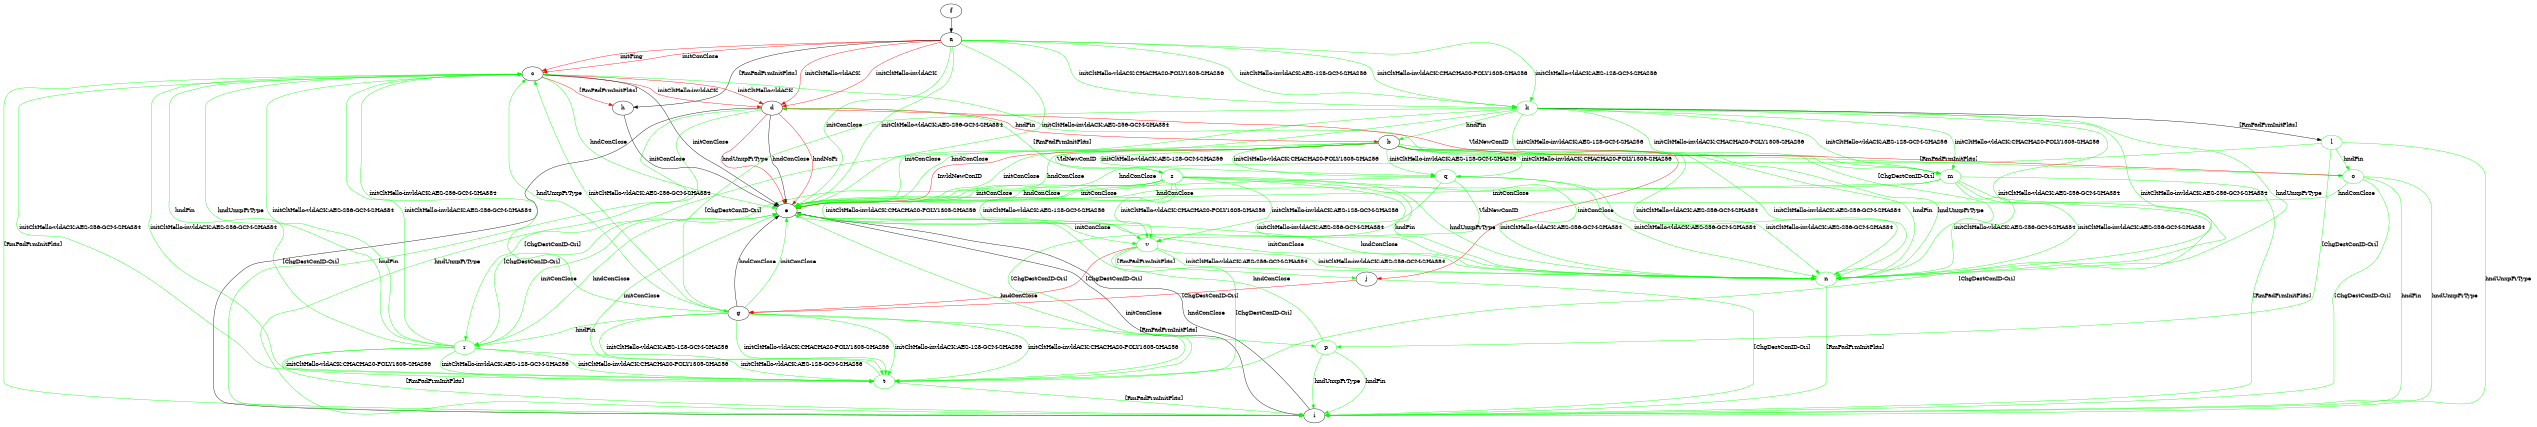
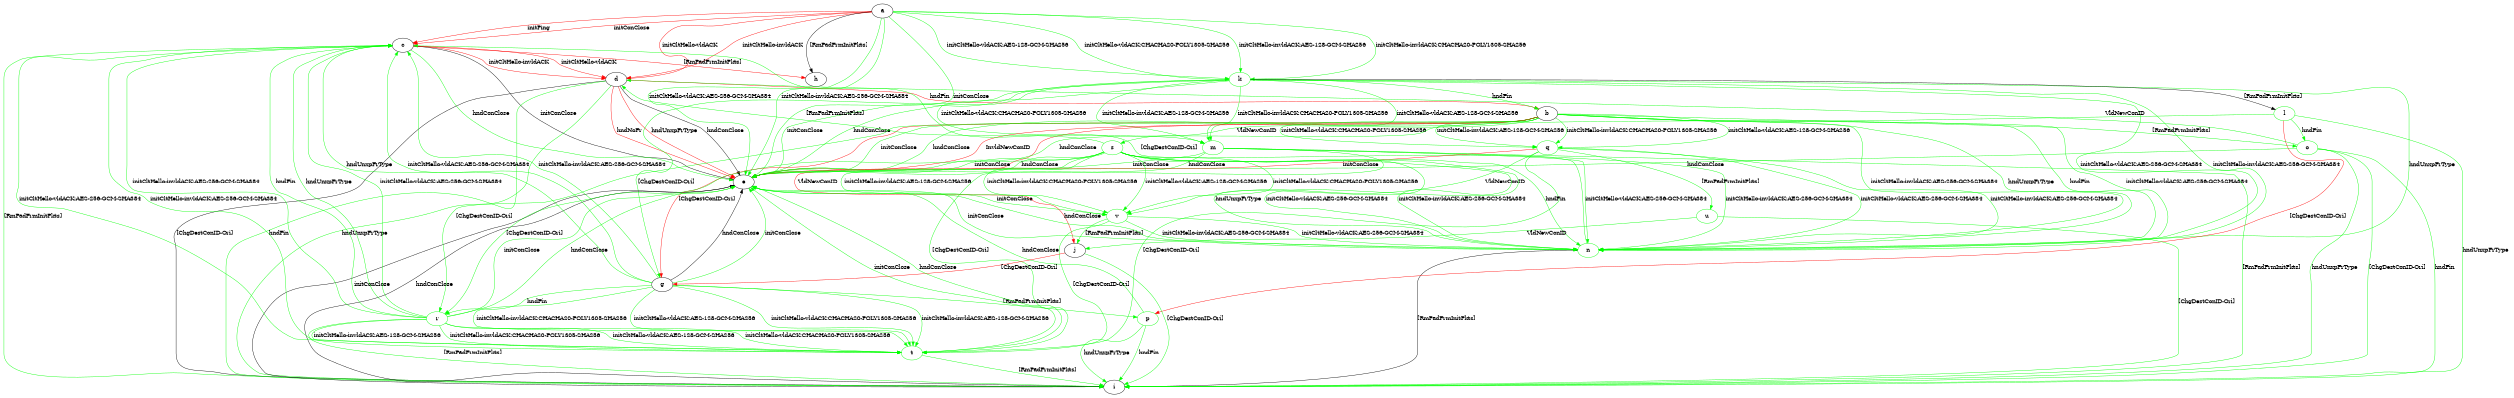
  digraph {
    node [color=green]
    edge [color=green]
    a [color=""]
    c [color=""]
    d [color=""]
    e [color=""]
    h [color=""]
    k
    i [color=""]
    b [color=""]
    v
    g [color=""]
    n
    l
    m
    j [color=""]
    o
    q
    r
    s
    p
    t
-   f [color=""]
+   u
    a -> c [color=red label="initPing "]
    a -> c [color=red label="initConClose "]
    a -> d [color=red label="initCltHello-vldACK "]
    a -> d [color=red label="initCltHello-invldACK "]
    a -> e [label="initConClose "]
    a -> e [label="initCltHello-vldACK:AES-256-GCM-SHA384 "]
    a -> e [label="initCltHello-invldACK:AES-256-GCM-SHA384 "]
    a -> h [label="[RmPadFrmInitPkts] " color=""]
    a -> k [label="initCltHello-vldACK:AES-128-GCM-SHA256 "]
    a -> k [label="initCltHello-vldACK:CHACHA20-POLY1305-SHA256 "]
    a -> k [label="initCltHello-invldACK:AES-128-GCM-SHA256 "]
    a -> k [label="initCltHello-invldACK:CHACHA20-POLY1305-SHA256 "]
    c -> d [color=red label="initCltHello-vldACK "]
    c -> d [color=red label="initCltHello-invldACK "]
    c -> e [label="initConClose " color=""]
    c -> e [label="hndConClose "]
    c -> h [color=red label="[RmPadFrmInitPkts] "]
    c -> i [label="[RmPadFrmInitPkts] "]
    d -> e [label="hndConClose " color=""]
    d -> e [color=red label="hndNoFr "]
    d -> e [color=red label="hndUnxpFrType "]
    d -> i [label="[ChgDestConID-Ori] " color=""]
    d -> i [label="hndFin "]
    d -> i [label="hndUnxpFrType "]
    d -> b [color=red label="hndFin "]
    e -> v [label="initConClose "]
-   h -> e [label="initConClose " color=""]
    k -> e [label="initConClose "]
    k -> e [label="hndConClose "]
    k -> b [label="hndFin "]
    k -> g [label="[ChgDestConID-Ori] "]
    k -> n [label="initCltHello-vldACK:AES-256-GCM-SHA384 "]
    k -> n [label="initCltHello-invldACK:AES-256-GCM-SHA384 "]
    k -> n [label="hndUnxpFrType "]
    k -> l [color=black label="[RmPadFrmInitPkts] "]
    k -> m [label="initCltHello-vldACK:AES-128-GCM-SHA256 "]
    k -> m [label="initCltHello-vldACK:CHACHA20-POLY1305-SHA256 "]
    k -> m [label="initCltHello-invldACK:AES-128-GCM-SHA256 "]
    k -> m [label="initCltHello-invldACK:CHACHA20-POLY1305-SHA256 "]
    i -> e [label="initConClose " color=""]
    i -> e [label="hndConClose " color=""]
    b -> e [label="initConClose "]
    b -> e [label="hndConClose "]
    b -> e [color=red label="InvldNewConID "]
-   v -> g [color=red label="[ChgDestConID-Ori] "]
+   b -> g [color=red label="[ChgDestConID-Ori] "]
    b -> n [label="initCltHello-vldACK:AES-256-GCM-SHA384 "]
    b -> n [label="initCltHello-invldACK:AES-256-GCM-SHA384 "]
    b -> n [label="hndFin "]
    b -> n [label="hndUnxpFrType "]
-   b -> j [color=red label="initConClose "]
+   b -> j [color=red label="VldNewConID "]
    b -> o [label="[RmPadFrmInitPkts] "]
    b -> q [label="initCltHello-vldACK:AES-128-GCM-SHA256 "]
    b -> q [label="initCltHello-vldACK:CHACHA20-POLY1305-SHA256 "]
    b -> q [label="initCltHello-invldACK:AES-128-GCM-SHA256 "]
    b -> q [label="initCltHello-invldACK:CHACHA20-POLY1305-SHA256 "]
    b -> r [label="[ChgDestConID-Ori] "]
    b -> s [label="VldNewConID "]
    v -> n [label="initCltHello-vldACK:AES-256-GCM-SHA384 "]
    v -> n [label="initCltHello-invldACK:AES-256-GCM-SHA384 "]
    v -> j [label="[RmPadFrmInitPkts] "]
    v -> t [label="[ChgDestConID-Ori] "]
    g -> c [label="initCltHello-vldACK:AES-256-GCM-SHA384 "]
    g -> c [label="initCltHello-invldACK:AES-256-GCM-SHA384 "]
    g -> c [label="hndUnxpFrType "]
    g -> e [label="hndConClose " color=""]
    g -> e [label="initConClose "]
    g -> r [label="hndFin "]
    g -> p [label="[RmPadFrmInitPkts] "]
    g -> t [label="initCltHello-vldACK:AES-128-GCM-SHA256 "]
    g -> t [label="initCltHello-vldACK:CHACHA20-POLY1305-SHA256 "]
    g -> t [label="initCltHello-invldACK:AES-128-GCM-SHA256 "]
    g -> t [label="initCltHello-invldACK:CHACHA20-POLY1305-SHA256 "]
    n -> c [label="[ChgDestConID-Ori] "]
    n -> e [label="initConClose "]
    n -> e [label="hndConClose "]
-   n -> i [label="[RmPadFrmInitPkts] "]
+   n -> i [color=black label="[RmPadFrmInitPkts] "]
    l -> e [label="hndConClose "]
    l -> i [label="hndUnxpFrType "]
    l -> o [label="hndFin "]
-   l -> p [label="[ChgDestConID-Ori] "]
+   l -> p [color=red label="[ChgDestConID-Ori] "]
    m -> e [label="initConClose "]
    m -> e [label="hndConClose "]
    m -> i [label="[RmPadFrmInitPkts] "]
    m -> n [label="initCltHello-vldACK:AES-256-GCM-SHA384 "]
    m -> n [label="initCltHello-invldACK:AES-256-GCM-SHA384 "]
    m -> t [label="[ChgDestConID-Ori] "]
    j -> i [label="[ChgDestConID-Ori] "]
    j -> g [color=red label="[ChgDestConID-Ori] "]
-   o -> d [color=red label="VldNewConID "]
+   o -> d [label="VldNewConID "]
    o -> e [label="hndConClose "]
    o -> i [label="hndFin "]
    o -> i [label="hndUnxpFrType "]
    o -> i [label="[ChgDestConID-Ori] "]
-   q -> e [label="initConClose "]
+   q -> e [color=red label="initConClose "]
    q -> v [label="VldNewConID "]
    q -> n [label="initCltHello-vldACK:AES-256-GCM-SHA384 "]
    q -> n [label="initCltHello-invldACK:AES-256-GCM-SHA384 "]
    q -> t [label="[ChgDestConID-Ori] "]
+   q -> u [label="[RmPadFrmInitPkts] "]
    r -> c [label="initCltHello-vldACK:AES-256-GCM-SHA384 "]
    r -> c [label="initCltHello-invldACK:AES-256-GCM-SHA384 "]
    r -> c [label="hndFin "]
    r -> c [label="hndUnxpFrType "]
    r -> e [label="initConClose "]
    r -> e [label="hndConClose "]
    r -> i [label="[RmPadFrmInitPkts] "]
    r -> t [label="initCltHello-vldACK:AES-128-GCM-SHA256 "]
    r -> t [label="initCltHello-vldACK:CHACHA20-POLY1305-SHA256 "]
    r -> t [label="initCltHello-invldACK:AES-128-GCM-SHA256 "]
    r -> t [label="initCltHello-invldACK:CHACHA20-POLY1305-SHA256 "]
    s -> d [label="[RmPadFrmInitPkts] "]
    s -> e [label="initConClose "]
    s -> e [label="hndConClose "]
    s -> v [label="initCltHello-vldACK:AES-128-GCM-SHA256 "]
    s -> v [label="initCltHello-vldACK:CHACHA20-POLY1305-SHA256 "]
    s -> v [label="initCltHello-invldACK:AES-128-GCM-SHA256 "]
    s -> v [label="initCltHello-invldACK:CHACHA20-POLY1305-SHA256 "]
    s -> n [label="initCltHello-vldACK:AES-256-GCM-SHA384 "]
    s -> n [label="initCltHello-invldACK:AES-256-GCM-SHA384 "]
    s -> n [label="hndFin "]
    s -> n [label="hndUnxpFrType "]
    s -> r [label="[ChgDestConID-Ori] "]
    p -> e [label="hndConClose "]
    p -> i [label="hndFin "]
    p -> i [label="hndUnxpFrType "]
    t -> c [label="initCltHello-vldACK:AES-256-GCM-SHA384 "]
    t -> c [label="initCltHello-invldACK:AES-256-GCM-SHA384 "]
    t -> e [label="initConClose "]
    t -> e [label="hndConClose "]
    t -> i [label="[RmPadFrmInitPkts] "]
-   f -> a [color=""]
+   u -> i [label="[ChgDestConID-Ori] "]
+   u -> j [label="VldNewConID "]
  }
